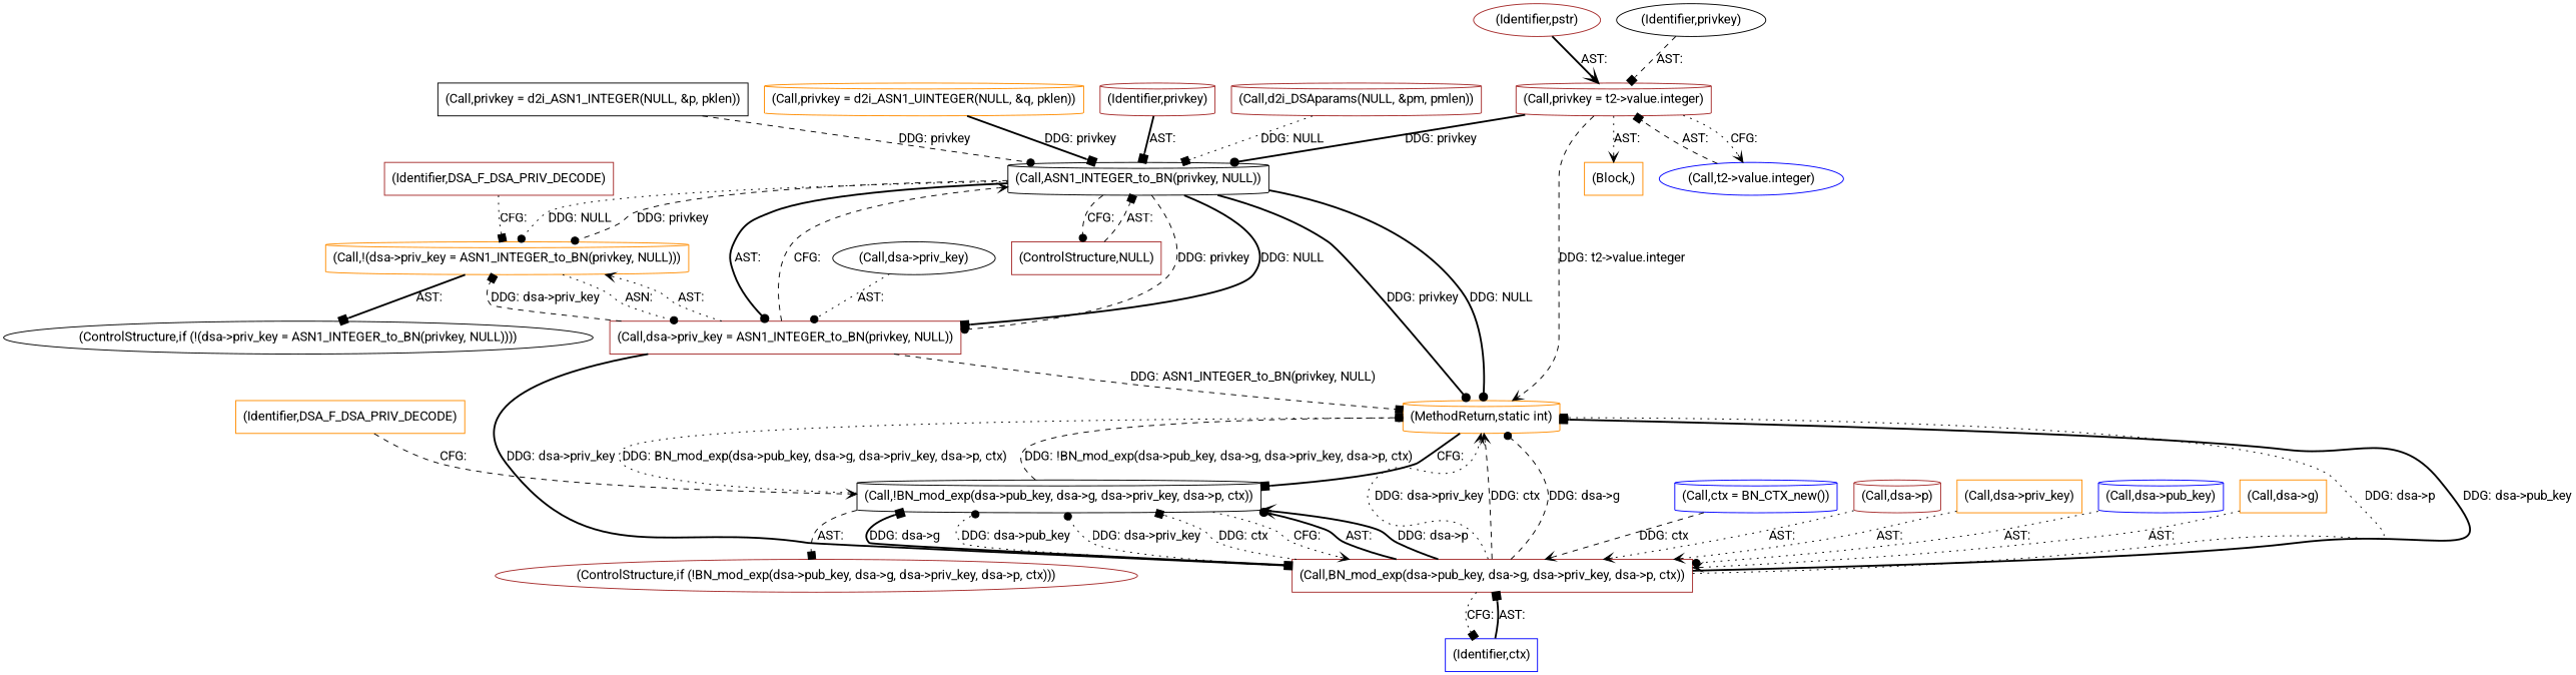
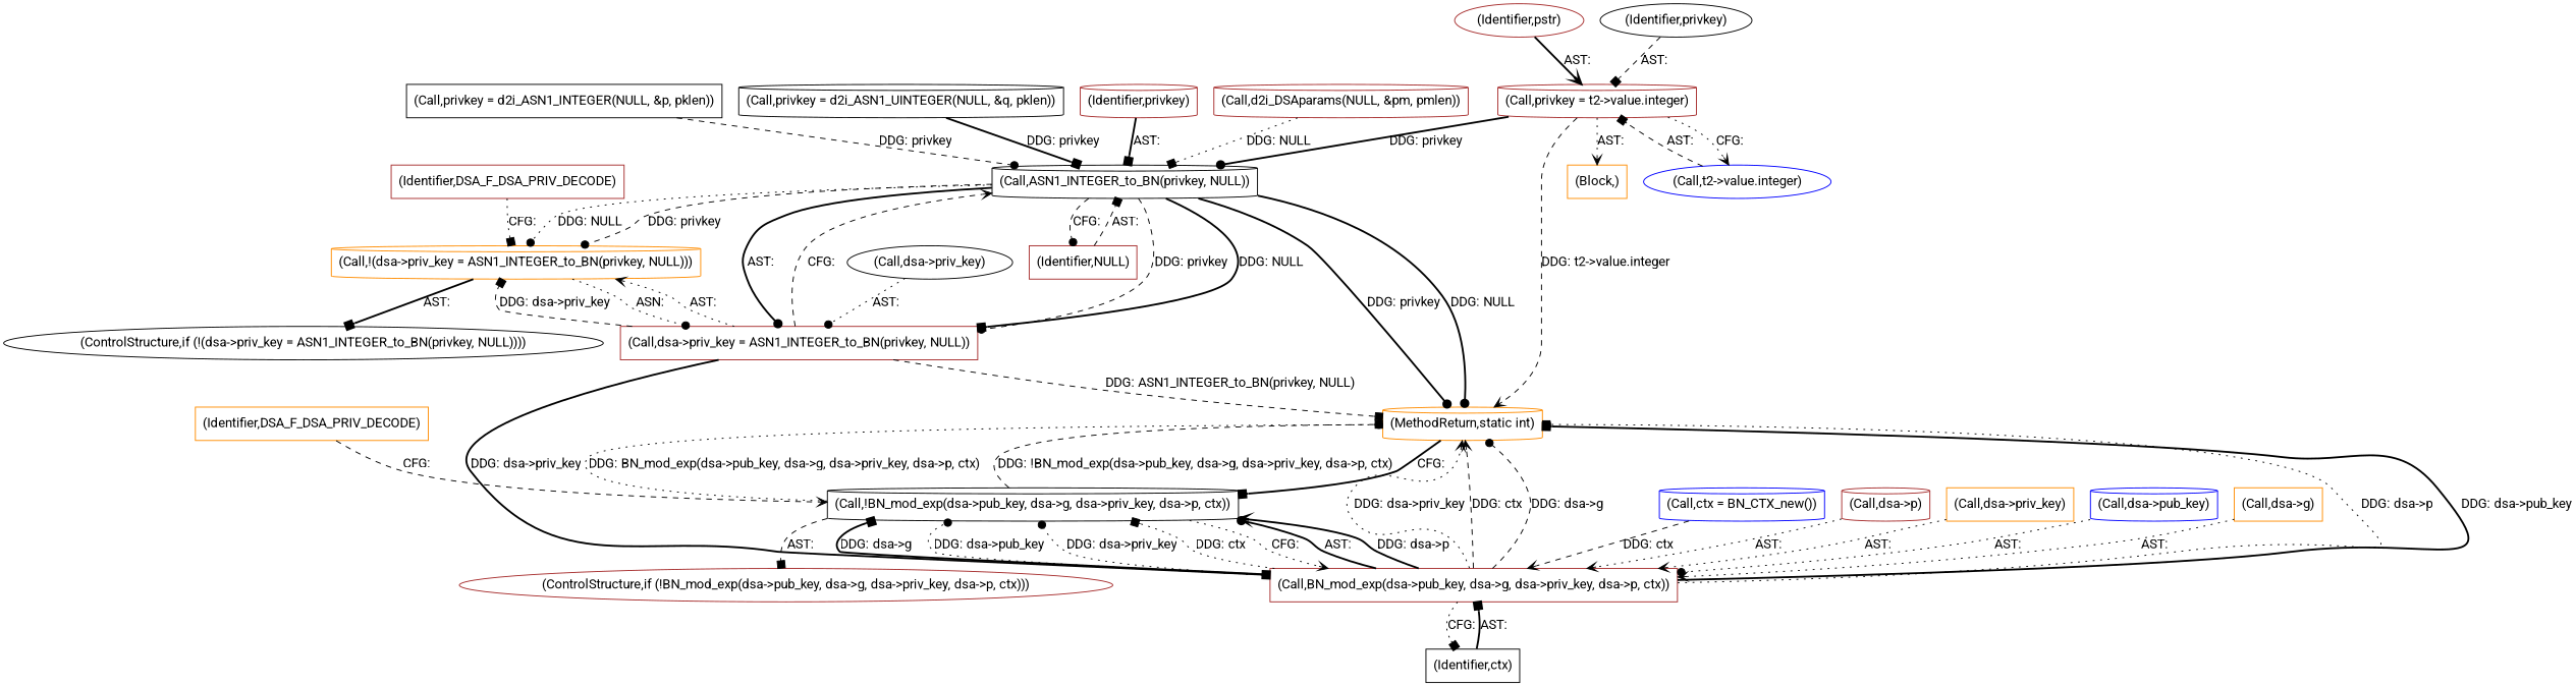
  digraph {
    fontname=Roboto
    node [color=brown fontname=Roboto shape=cylinder]
    edge [arrowhead=box fontname=Roboto style=dotted]
    n1 [label="(Call,privkey = t2->value.integer)"]
    n2 [color=black label="(Call,ASN1_INTEGER_to_BN(privkey, NULL))"]
    n3 [color=blue label="(Call,t2->value.integer)" shape=ellipse]
    n4 [color=darkorange label="(Block,)" shape=box]
    n5 [color=darkorange label="(MethodReturn,static int)"]
    n6 [color=darkorange label="(Call,!(dsa->priv_key = ASN1_INTEGER_to_BN(privkey, NULL)))"]
    n7 [label="(Call,dsa->priv_key = ASN1_INTEGER_to_BN(privkey, NULL))" shape=box]
-   n8 [label="(ControlStructure,NULL)" shape=box]
+   n8 [label="(Identifier,NULL)" shape=box]
    n9 [color=black label="(Call,!BN_mod_exp(dsa->pub_key, dsa->g, dsa->priv_key, dsa->p, ctx))"]
    n10 [color=black label="(ControlStructure,if (!(dsa->priv_key = ASN1_INTEGER_to_BN(privkey, NULL))))" shape=ellipse]
    n11 [label="(Call,BN_mod_exp(dsa->pub_key, dsa->g, dsa->priv_key, dsa->p, ctx))" shape=box]
-   n12 [color=blue label="(Identifier,ctx)" shape=box]
+   n12 [color=black label="(Identifier,ctx)" shape=box]
    n13 [label="(ControlStructure,if (!BN_mod_exp(dsa->pub_key, dsa->g, dsa->priv_key, dsa->p, ctx)))" shape=ellipse]
    n14 [color=blue label="(Call,ctx = BN_CTX_new())"]
    n15 [label="(Call,dsa->p)"]
    n16 [color=black label="(Call,dsa->priv_key)" shape=ellipse]
    n17 [color=darkorange label="(Call,dsa->priv_key)" shape=box]
    n18 [label="(Identifier,pstr)" shape=ellipse]
    n19 [color=blue label="(Call,dsa->pub_key)"]
    n20 [label="(Identifier,DSA_F_DSA_PRIV_DECODE)" shape=box]
    n21 [color=black label="(Identifier,privkey)" shape=ellipse]
    n22 [color=black label="(Call,privkey = d2i_ASN1_INTEGER(NULL, &p, pklen))" shape=box]
    n23 [color=darkorange label="(Call,dsa->g)" shape=box]
-   n24 [color=darkorange label="(Call,privkey = d2i_ASN1_UINTEGER(NULL, &q, pklen))"]
+   n24 [color=black label="(Call,privkey = d2i_ASN1_UINTEGER(NULL, &q, pklen))"]
    n25 [label="(Identifier,privkey)"]
    n26 [color=darkorange label="(Identifier,DSA_F_DSA_PRIV_DECODE)" shape=box]
    n27 [label="(Call,d2i_DSAparams(NULL, &pm, pmlen))"]
    n1 -> n2 [arrowhead=dot label="DDG: privkey" style=bold]
    n1 -> n3 [arrowhead=vee label="CFG: "]
    n1 -> n4 [arrowhead=vee label="AST: "]
    n1 -> n5 [arrowhead=vee label="DDG: t2->value.integer" style=dashed]
    n2 -> n5 [arrowhead=dot label="DDG: privkey" style=bold]
    n2 -> n5 [arrowhead=dot label="DDG: NULL" style=bold]
    n2 -> n6 [arrowhead=dot label="DDG: privkey" style=dashed]
    n2 -> n6 [arrowhead=dot label="DDG: NULL"]
    n2 -> n7 [arrowhead=dot label="AST: " style=bold]
    n2 -> n7 [arrowhead=dot label="DDG: privkey" style=dashed]
    n2 -> n7 [label="DDG: NULL" style=bold]
    n2 -> n8 [arrowhead=dot label="CFG: " style=dashed]
    n3 -> n1 [label="AST: " style=dashed]
    n5 -> n9 [label="CFG: " style=bold]
    n6 -> n7 [arrowhead=dot label="ASN: "]
    n6 -> n10 [label="AST: " style=bold]
    n7 -> n2 [arrowhead=vee label="CFG: " style=dashed]
    n7 -> n5 [label="DDG: ASN1_INTEGER_to_BN(privkey, NULL)" style=dashed]
    n7 -> n6 [arrowhead=vee label="AST: "]
    n7 -> n6 [label="DDG: dsa->priv_key" style=dashed]
    n7 -> n11 [label="DDG: dsa->priv_key" style=bold]
    n8 -> n2 [label="AST: " style=dashed]
    n9 -> n5 [arrowhead=dot label="DDG: BN_mod_exp(dsa->pub_key, dsa->g, dsa->priv_key, dsa->p, ctx)"]
    n9 -> n5 [label="DDG: !BN_mod_exp(dsa->pub_key, dsa->g, dsa->priv_key, dsa->p, ctx)" style=dashed]
    n9 -> n11 [arrowhead=vee label="CFG: "]
    n9 -> n13 [label="AST: " style=dashed]
    n11 -> n5 [arrowhead=vee label="DDG: dsa->priv_key"]
    n11 -> n5 [arrowhead=vee label="DDG: ctx" style=dashed]
    n11 -> n5 [arrowhead=dot label="DDG: dsa->g" style=dashed]
    n11 -> n5 [label="DDG: dsa->p"]
    n11 -> n5 [label="DDG: dsa->pub_key" style=bold]
    n11 -> n9 [arrowhead=dot label="AST: " style=bold]
    n11 -> n9 [arrowhead=vee label="DDG: dsa->p" style=bold]
    n11 -> n9 [label="DDG: dsa->g" style=bold]
    n11 -> n9 [arrowhead=dot label="DDG: dsa->pub_key"]
    n11 -> n9 [arrowhead=dot label="DDG: dsa->priv_key"]
    n11 -> n9 [label="DDG: ctx"]
    n11 -> n12 [label="CFG: "]
    n12 -> n11 [label="AST: " style=bold]
    n14 -> n11 [arrowhead=vee label="DDG: ctx" style=dashed]
    n15 -> n11 [arrowhead=vee label="AST: "]
    n16 -> n7 [arrowhead=dot label="AST: "]
    n17 -> n11 [arrowhead=vee label="AST: "]
    n18 -> n1 [arrowhead=vee label="AST: " style=bold]
    n19 -> n11 [arrowhead=dot label="AST: "]
    n20 -> n6 [label="CFG: "]
    n21 -> n1 [label="AST: " style=dashed]
    n22 -> n2 [arrowhead=dot label="DDG: privkey" style=dashed]
    n23 -> n11 [arrowhead=vee label="AST: "]
    n24 -> n2 [label="DDG: privkey" style=bold]
    n25 -> n2 [label="AST: " style=bold]
    n26 -> n9 [arrowhead=vee label="CFG: " style=dashed]
    n27 -> n2 [label="DDG: NULL"]
  }
